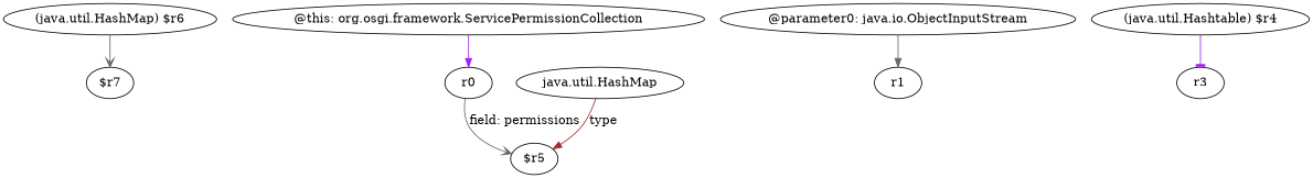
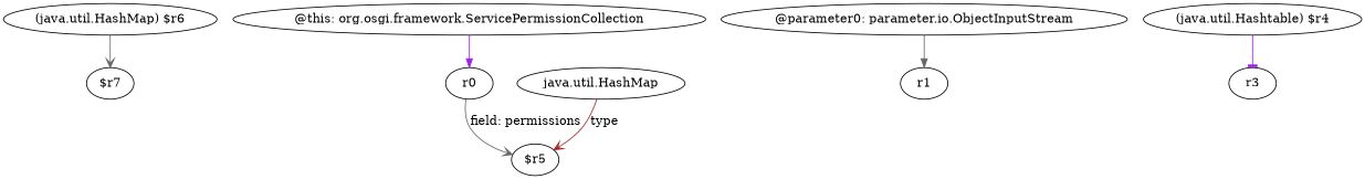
  digraph {
    edge [arrowhead=vee color=gray40]
    n1 [label="(java.util.HashMap) $r6"]
    n2 [label="$r7"]
    n3 [label="@this: org.osgi.framework.ServicePermissionCollection"]
    n4 [label=r0]
    n5 [label="$r5"]
-   n6 [label="@parameter0: java.io.ObjectInputStream"]
+   n6 [label="@parameter0: parameter.io.ObjectInputStream"]
    n7 [label=r1]
    n8 [label="(java.util.Hashtable) $r4"]
    n9 [label=r3]
    n10 [label="java.util.HashMap"]
    n1 -> n2
    n3 -> n4 [arrowhead=normal color=purple]
    n4 -> n5 [label="field: permissions"]
    n6 -> n7 [arrowhead=normal]
    n8 -> n9 [arrowhead=tee color=purple]
-   n10 -> n5 [arrowhead=normal color=brown label=type]
+   n10 -> n5 [color=brown label=type]
  }
